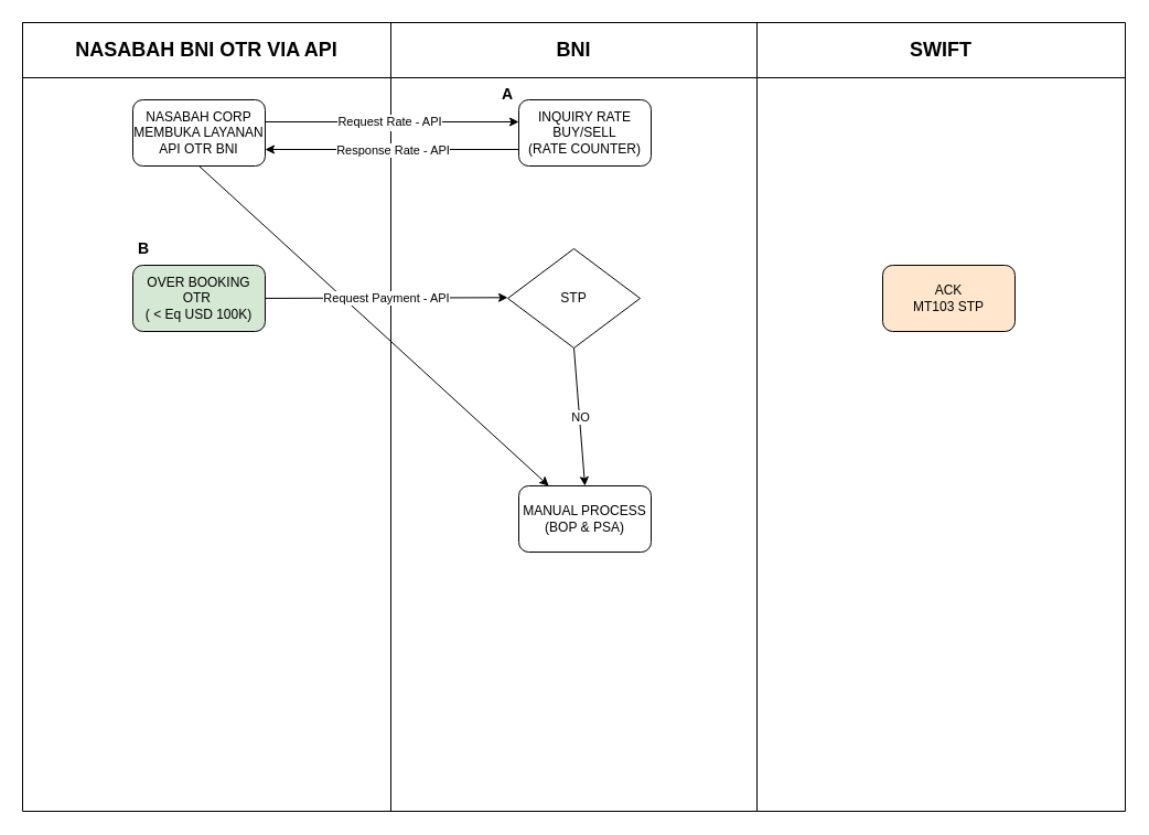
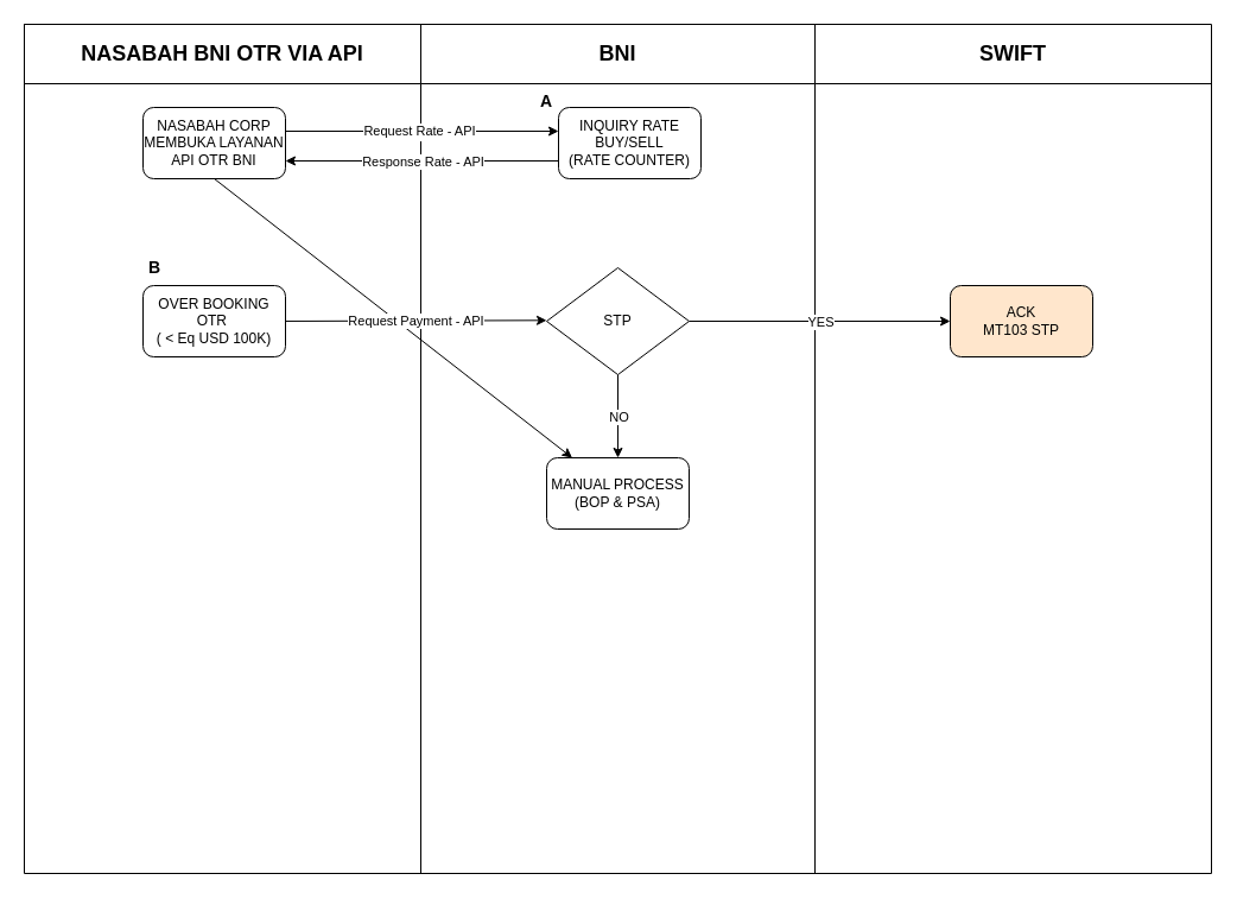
  <mxCell id="0" />
  <mxCell id="1" parent="0" />
  <mxCell id="2" value="" style="shape=table;startSize=0;container=1;collapsible=0;childLayout=tableLayout;" vertex="1" parent="1"><mxGeometry x="20" y="20" width="1000" height="715" as="geometry" /></mxCell>
  <mxCell id="3" value="" style="shape=tableRow;horizontal=0;startSize=0;swimlaneHead=0;swimlaneBody=0;strokeColor=inherit;top=0;left=0;bottom=0;right=0;collapsible=0;dropTarget=0;fillColor=none;points=[[0,0.5],[1,0.5]];portConstraint=eastwest;" vertex="1" parent="2"><mxGeometry width="1000" height="50" as="geometry" /></mxCell>
  <mxCell id="4" value="NASABAH BNI OTR VIA API" style="shape=partialRectangle;html=1;whiteSpace=wrap;connectable=0;strokeColor=inherit;overflow=hidden;fillColor=none;top=0;left=0;bottom=0;right=0;pointerEvents=1;fontSize=18;fontStyle=1" vertex="1" parent="3"><mxGeometry width="334" height="50" as="geometry"><mxRectangle width="334" height="50" as="alternateBounds" /></mxGeometry></mxCell>
  <mxCell id="5" value="BNI" style="shape=partialRectangle;html=1;whiteSpace=wrap;connectable=0;strokeColor=inherit;overflow=hidden;fillColor=none;top=0;left=0;bottom=0;right=0;pointerEvents=1;fontSize=18;fontStyle=1" vertex="1" parent="3"><mxGeometry x="334" width="332" height="50" as="geometry"><mxRectangle width="332" height="50" as="alternateBounds" /></mxGeometry></mxCell>
  <mxCell id="6" value="SWIFT" style="shape=partialRectangle;html=1;whiteSpace=wrap;connectable=0;strokeColor=inherit;overflow=hidden;fillColor=none;top=0;left=0;bottom=0;right=0;pointerEvents=1;fontSize=18;fontStyle=1" vertex="1" parent="3"><mxGeometry x="666" width="334" height="50" as="geometry"><mxRectangle width="334" height="50" as="alternateBounds" /></mxGeometry></mxCell>
  <mxCell id="7" value="" style="shape=tableRow;horizontal=0;startSize=0;swimlaneHead=0;swimlaneBody=0;strokeColor=inherit;top=0;left=0;bottom=0;right=0;collapsible=0;dropTarget=0;fillColor=none;points=[[0,0.5],[1,0.5]];portConstraint=eastwest;" vertex="1" parent="2"><mxGeometry y="50" width="1000" height="665" as="geometry" /></mxCell>
  <mxCell id="8" value="" style="shape=partialRectangle;html=1;whiteSpace=wrap;connectable=0;strokeColor=inherit;overflow=hidden;fillColor=none;top=0;left=0;bottom=0;right=0;pointerEvents=1;" vertex="1" parent="7"><mxGeometry width="334" height="665" as="geometry"><mxRectangle width="334" height="665" as="alternateBounds" /></mxGeometry></mxCell>
  <mxCell id="9" value="" style="shape=partialRectangle;html=1;whiteSpace=wrap;connectable=0;strokeColor=inherit;overflow=hidden;fillColor=none;top=0;left=0;bottom=0;right=0;pointerEvents=1;" vertex="1" parent="7"><mxGeometry x="334" width="332" height="665" as="geometry"><mxRectangle width="332" height="665" as="alternateBounds" /></mxGeometry></mxCell>
  <mxCell id="10" value="" style="shape=partialRectangle;html=1;whiteSpace=wrap;connectable=0;strokeColor=inherit;overflow=hidden;fillColor=none;top=0;left=0;bottom=0;right=0;pointerEvents=1;" vertex="1" parent="7"><mxGeometry x="666" width="334" height="665" as="geometry"><mxRectangle width="334" height="665" as="alternateBounds" /></mxGeometry></mxCell>
  <mxCell id="11" value="NASABAH CORP MEMBUKA LAYANAN API OTR BNI" style="rounded=1;whiteSpace=wrap;html=1;" vertex="1" parent="1"><mxGeometry x="120" y="90" width="120" height="60" as="geometry" /></mxCell>
  <mxCell id="12" value="INQUIRY RATE BUY/SELL &lt;br&gt;(RATE COUNTER)" style="rounded=1;whiteSpace=wrap;html=1;" vertex="1" parent="1"><mxGeometry x="470" y="90" width="120" height="60" as="geometry" /></mxCell>
  <mxCell id="13" value="ACK&lt;br&gt;MT103 STP" style="rounded=1;whiteSpace=wrap;html=1;fillColor=#ffe6cc;" vertex="1" parent="1"><mxGeometry x="800" y="240" width="120" height="60" as="geometry" /></mxCell>
- <mxCell id="14" value="OVER BOOKING OTR&amp;nbsp;&lt;br&gt;( &amp;lt; Eq USD 100K)" style="rounded=1;whiteSpace=wrap;html=1;fillColor=#d5e8d4;" vertex="1" parent="1"><mxGeometry x="120" y="240" width="120" height="60" as="geometry" /></mxCell>
+ <mxCell id="14" value="OVER BOOKING OTR&amp;nbsp;&lt;br&gt;( &amp;lt; Eq USD 100K)" style="rounded=1;whiteSpace=wrap;html=1;" vertex="1" parent="1"><mxGeometry x="120" y="240" width="120" height="60" as="geometry" /></mxCell>
  <mxCell id="15" value="" style="endArrow=classic;html=1;rounded=0;" edge="1" parent="1"><mxGeometry relative="1" as="geometry"><mxPoint x="240" y="110" as="sourcePoint" /><mxPoint x="470" y="110" as="targetPoint" /><Array as="points" /></mxGeometry></mxCell>
  <mxCell id="16" value="Label" style="edgeLabel;resizable=0;html=1;align=center;verticalAlign=middle;" connectable="0" vertex="1" parent="15"><mxGeometry relative="1" as="geometry" /></mxCell>
  <mxCell id="17" value="Text" style="edgeLabel;html=1;align=center;verticalAlign=middle;resizable=0;points=[];" vertex="1" connectable="0" parent="15"><mxGeometry x="-0.037" relative="1" as="geometry"><mxPoint as="offset" /></mxGeometry></mxCell>
  <mxCell id="18" value="Text" style="edgeLabel;html=1;align=center;verticalAlign=middle;resizable=0;points=[];" vertex="1" connectable="0" parent="15"><mxGeometry x="0.012" y="-1" relative="1" as="geometry"><mxPoint as="offset" /></mxGeometry></mxCell>
  <mxCell id="19" value="Request Rate - API" style="edgeLabel;html=1;align=center;verticalAlign=middle;resizable=0;points=[];" vertex="1" connectable="0" parent="15"><mxGeometry x="-0.023" y="1" relative="1" as="geometry"><mxPoint as="offset" /></mxGeometry></mxCell>
  <mxCell id="20" value="" style="endArrow=classic;html=1;rounded=0;exitX=0;exitY=0.75;exitDx=0;exitDy=0;entryX=1;entryY=0.75;entryDx=0;entryDy=0;" edge="1" parent="1" source="12" target="11"><mxGeometry relative="1" as="geometry"><mxPoint x="500" y="220" as="sourcePoint" /><mxPoint x="400" y="170" as="targetPoint" /></mxGeometry></mxCell>
  <mxCell id="21" value="Response Rate - API" style="edgeLabel;resizable=0;html=1;align=center;verticalAlign=middle;" connectable="0" vertex="1" parent="20"><mxGeometry relative="1" as="geometry" /></mxCell>
  <mxCell id="22" value="&lt;span style=&quot;font-size: 14px;&quot;&gt;&lt;b&gt;A&lt;/b&gt;&lt;/span&gt;" style="text;html=1;strokeColor=none;fillColor=none;align=center;verticalAlign=middle;whiteSpace=wrap;rounded=0;" vertex="1" parent="1"><mxGeometry x="430" y="70" width="60" height="30" as="geometry" /></mxCell>
  <mxCell id="23" value="" style="endArrow=classic;html=1;rounded=0;exitX=0.5;exitY=1;exitDx=0;exitDy=0;" edge="1" parent="1" source="11" target="30"><mxGeometry width="50" height="50" relative="1" as="geometry"><mxPoint x="187.974" y="150" as="sourcePoint" /><mxPoint x="140" y="425.146" as="targetPoint" /></mxGeometry></mxCell>
  <mxCell id="24" value="STP" style="rhombus;whiteSpace=wrap;html=1;" vertex="1" parent="1"><mxGeometry x="460" y="225" width="120" height="90" as="geometry" /></mxCell>
+ <mxCell id="25" value="" style="endArrow=classic;html=1;rounded=0;exitX=1;exitY=0.5;exitDx=0;exitDy=0;entryX=0;entryY=0.5;entryDx=0;entryDy=0;" edge="1" parent="1" source="24" target="13"><mxGeometry relative="1" as="geometry"><mxPoint x="570" y="294.33" as="sourcePoint" /><mxPoint x="800" y="294" as="targetPoint" /><Array as="points" /></mxGeometry></mxCell>
+ <mxCell id="26" value="YES" style="edgeLabel;resizable=0;html=1;align=center;verticalAlign=middle;" connectable="0" vertex="1" parent="25"><mxGeometry relative="1" as="geometry" /></mxCell>
  <mxCell id="27" value="" style="endArrow=classic;html=1;rounded=0;exitX=1;exitY=0.5;exitDx=0;exitDy=0;" edge="1" parent="1"><mxGeometry relative="1" as="geometry"><mxPoint x="240" y="269.96" as="sourcePoint" /><mxPoint x="460" y="269.29" as="targetPoint" /><Array as="points" /></mxGeometry></mxCell>
  <mxCell id="28" value="Request Payment - API" style="edgeLabel;resizable=0;html=1;align=center;verticalAlign=middle;" connectable="0" vertex="1" parent="27"><mxGeometry relative="1" as="geometry" /></mxCell>
  <mxCell id="29" value="&lt;span style=&quot;font-size: 14px;&quot;&gt;&lt;b&gt;B&lt;/b&gt;&lt;/span&gt;" style="text;html=1;strokeColor=none;fillColor=none;align=center;verticalAlign=middle;whiteSpace=wrap;rounded=0;" vertex="1" parent="1"><mxGeometry x="100" y="210" width="60" height="30" as="geometry" /></mxCell>
- <mxCell id="30" value="MANUAL PROCESS&lt;br&gt;(BOP &amp;amp; PSA)" style="rounded=1;whiteSpace=wrap;html=1;" vertex="1" parent="1"><mxGeometry x="470" y="440" width="120" height="60" as="geometry" /></mxCell>
+ <mxCell id="30" value="MANUAL PROCESS&lt;br&gt;(BOP &amp;amp; PSA)" style="rounded=1;whiteSpace=wrap;html=1;" vertex="1" parent="1"><mxGeometry x="460" y="385" width="120" height="60" as="geometry" /></mxCell>
  <mxCell id="31" value="" style="endArrow=classic;html=1;rounded=0;entryX=0.5;entryY=0;entryDx=0;entryDy=0;exitX=0.5;exitY=1;exitDx=0;exitDy=0;" edge="1" parent="1" source="24" target="30"><mxGeometry relative="1" as="geometry"><mxPoint x="350" y="350" as="sourcePoint" /><mxPoint x="450" y="350" as="targetPoint" /></mxGeometry></mxCell>
  <mxCell id="32" value="NO" style="edgeLabel;resizable=0;html=1;align=center;verticalAlign=middle;" connectable="0" vertex="1" parent="31"><mxGeometry relative="1" as="geometry" /></mxCell>
